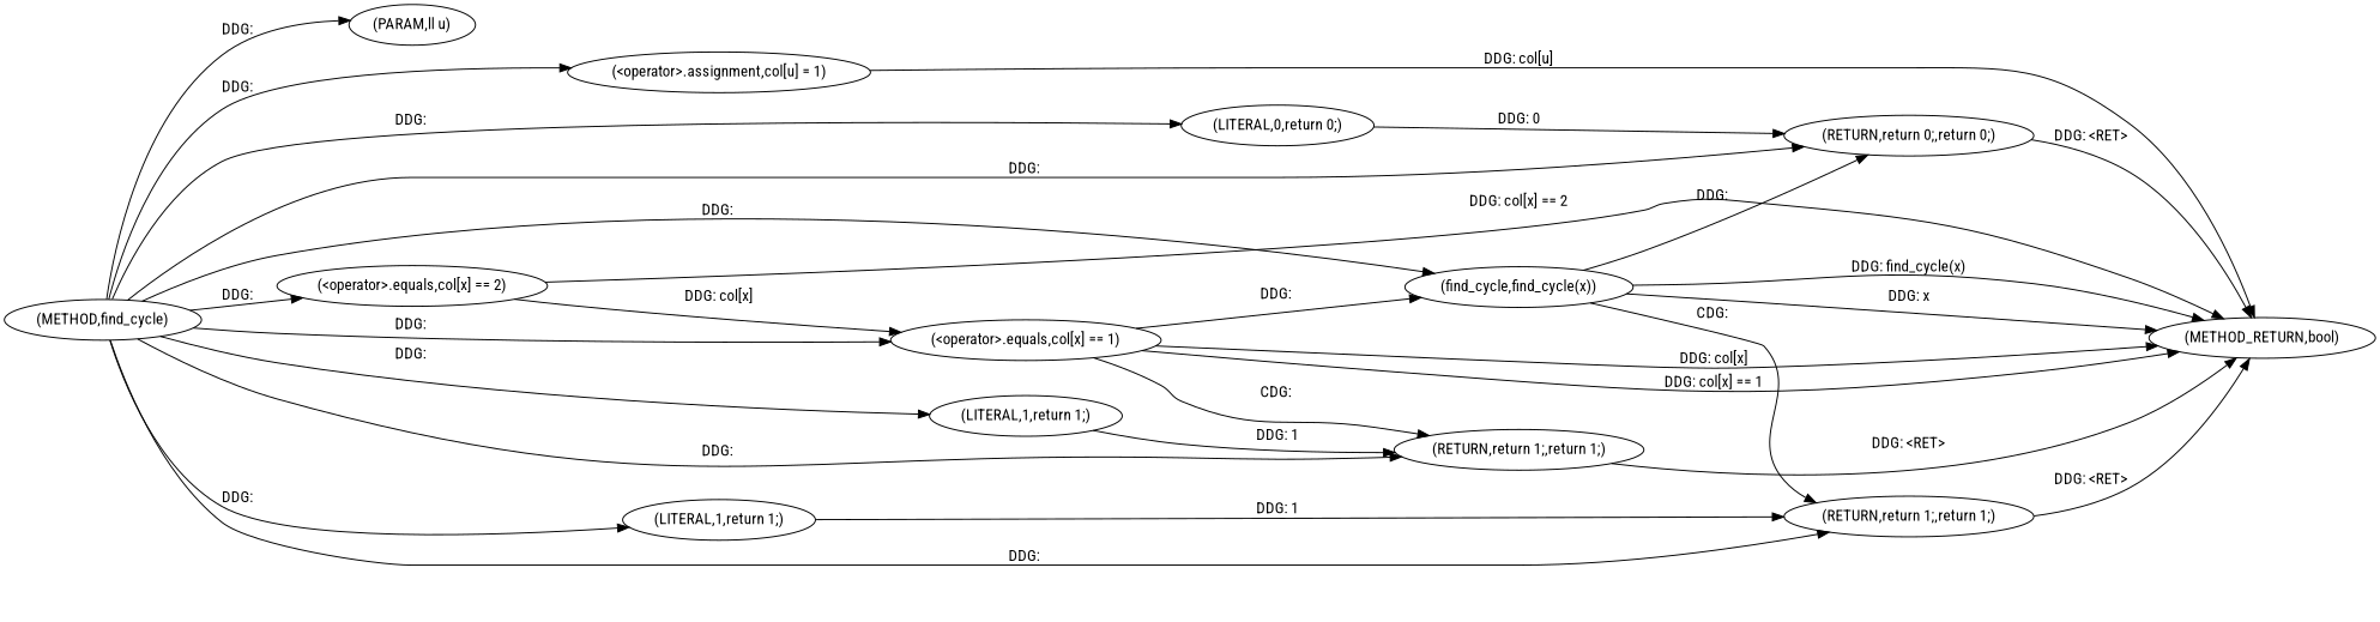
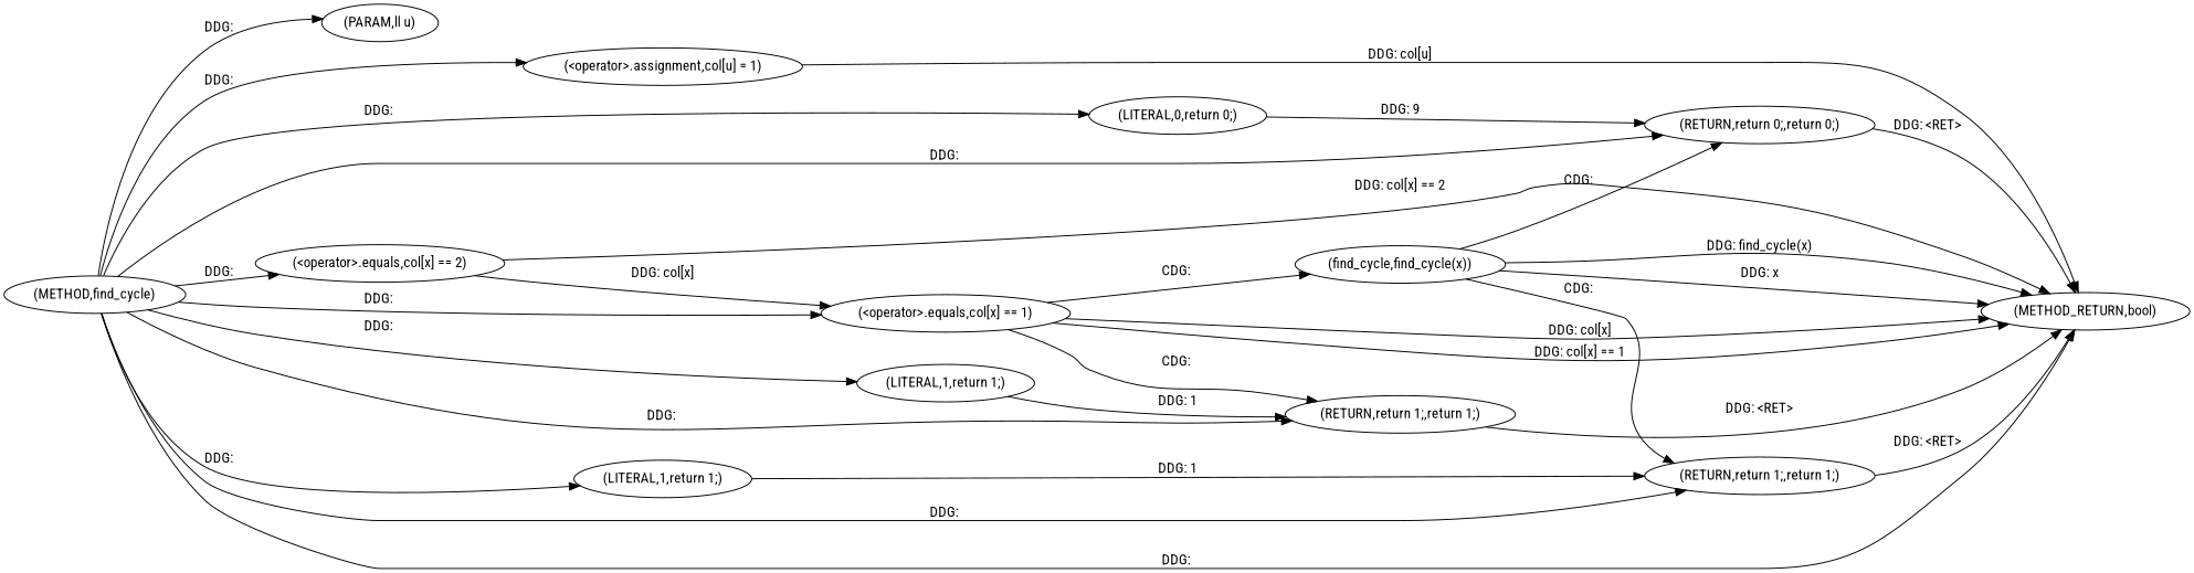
  digraph {
    fontname="Roboto Condensed"
    rankdir=LR
    node [fontname="Roboto Condensed"]
    edge [fontname="Roboto Condensed"]
    n1 [label="(METHOD,find_cycle)"]
    n2 [label="(PARAM,ll u)"]
    n3 [label="(<operator>.assignment,col[u] = 1)"]
    n4 [label="(RETURN,return 0;,return 0;)"]
    n5 [label="(LITERAL,0,return 0;)"]
    n6 [label="(<operator>.equals,col[x] == 2)"]
    n7 [label="(<operator>.equals,col[x] == 1)"]
    n8 [label="(RETURN,return 1;,return 1;)"]
    n9 [label="(find_cycle,find_cycle(x))"]
    n10 [label="(RETURN,return 1;,return 1;)"]
    n11 [label="(LITERAL,1,return 1;)"]
    n12 [label="(LITERAL,1,return 1;)"]
    n13 [label="(METHOD_RETURN,bool)"]
    n1 -> n2 [label="DDG: "]
    n1 -> n3 [label="DDG: "]
    n1 -> n4 [label="DDG: "]
    n1 -> n5 [label="DDG: "]
    n1 -> n6 [label="DDG: "]
    n1 -> n7 [label="DDG: "]
    n1 -> n8 [label="DDG: "]
-   n1 -> n9 [label="DDG: "]
+   n1 -> n13 [label="DDG: "]
    n1 -> n10 [label="DDG: "]
    n1 -> n11 [label="DDG: "]
    n1 -> n12 [label="DDG: "]
    n3 -> n13 [label="DDG: col[u]"]
    n4 -> n13 [label="DDG: <RET>"]
-   n5 -> n4 [label="DDG: 0"]
+   n5 -> n4 [label="DDG: 9"]
    n6 -> n7 [label="DDG: col[x]"]
    n6 -> n13 [label="DDG: col[x] == 2"]
    n7 -> n8 [label="CDG: "]
-   n7 -> n9 [label="DDG: "]
+   n7 -> n9 [label="CDG: "]
    n7 -> n13 [label="DDG: col[x]"]
    n7 -> n13 [label="DDG: col[x] == 1"]
    n8 -> n13 [label="DDG: <RET>"]
-   n9 -> n4 [label="DDG: "]
+   n9 -> n4 [label="CDG: "]
    n9 -> n10 [label="CDG: "]
    n9 -> n13 [label="DDG: x"]
    n9 -> n13 [label="DDG: find_cycle(x)"]
    n10 -> n13 [label="DDG: <RET>"]
    n11 -> n8 [label="DDG: 1"]
    n12 -> n10 [label="DDG: 1"]
  }
